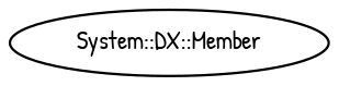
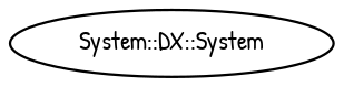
  digraph {
    rankdir=LR
    fontname="Patrick Hand"
-   n1 [color=black fillcolor=white fontname="Patrick Hand" fontsize=10 height=0.2 label="System::DX::Member" shape=ellipse style=filled width=0.4]
+   n1 [color=black fillcolor=white fontname="Patrick Hand" fontsize=10 height=0.2 label="System::DX::System" shape=ellipse style=filled width=0.4]
  }
